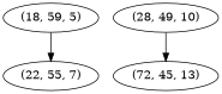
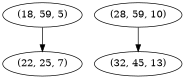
  digraph {
    "(18, 59, 5)"
-   "(22, 55, 7)"
-   "(28, 49, 10)"
-   "(32, 45, 13)" [label="(72, 45, 13)"]
+   "(22, 55, 7)" [label="(22, 25, 7)"]
+   "(28, 49, 10)" [label="(28, 59, 10)"]
+   "(32, 45, 13)"
    "(18, 59, 5)" -> "(22, 55, 7)"
    "(28, 49, 10)" -> "(32, 45, 13)"
  }
